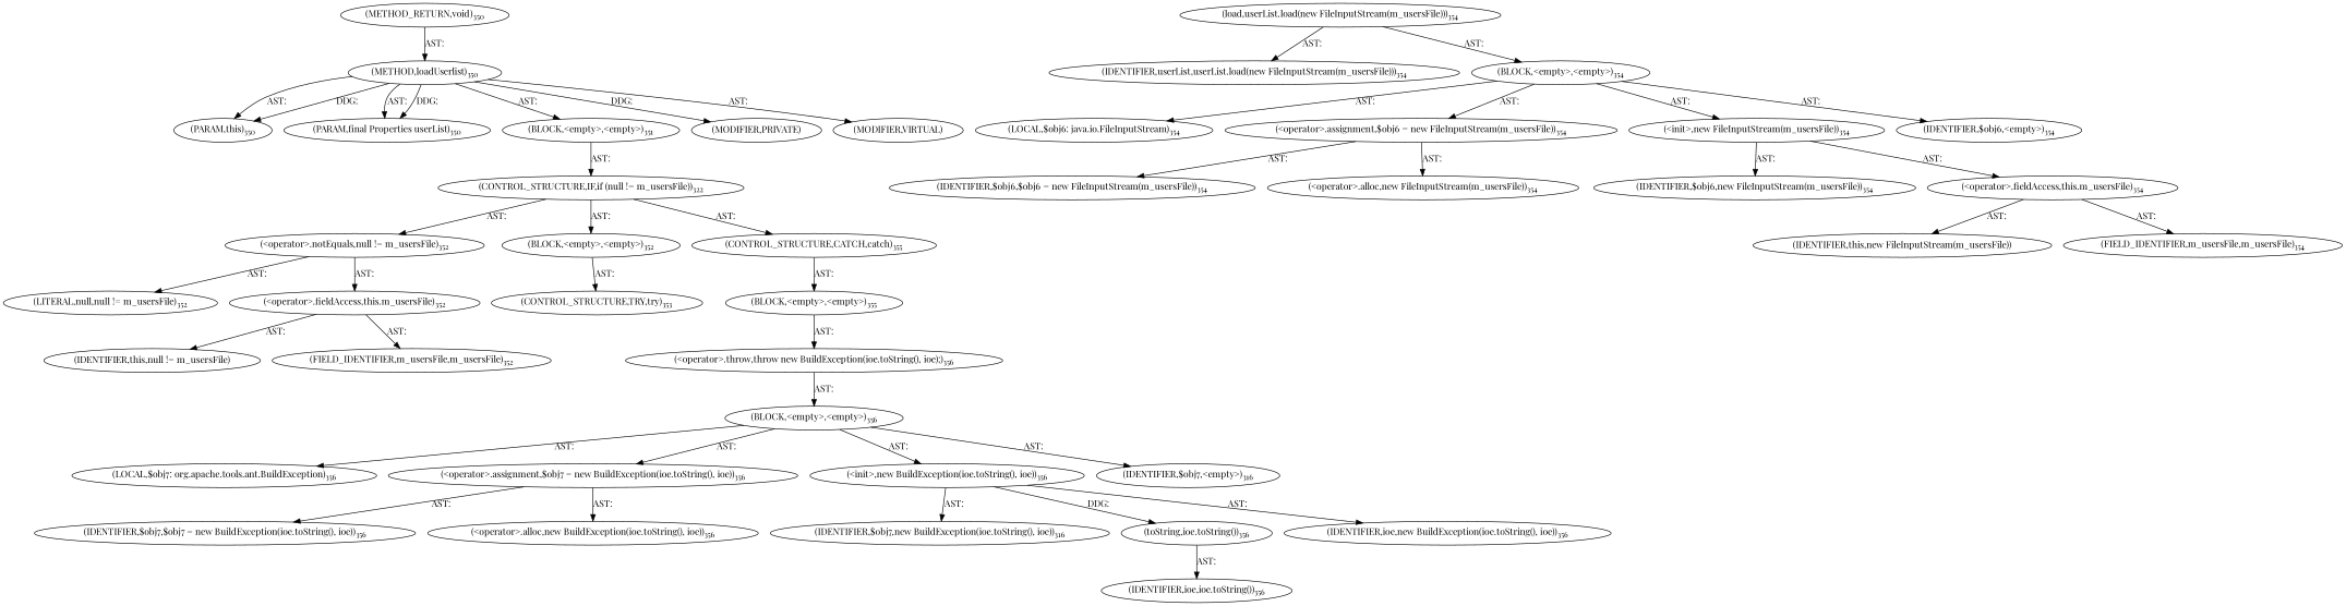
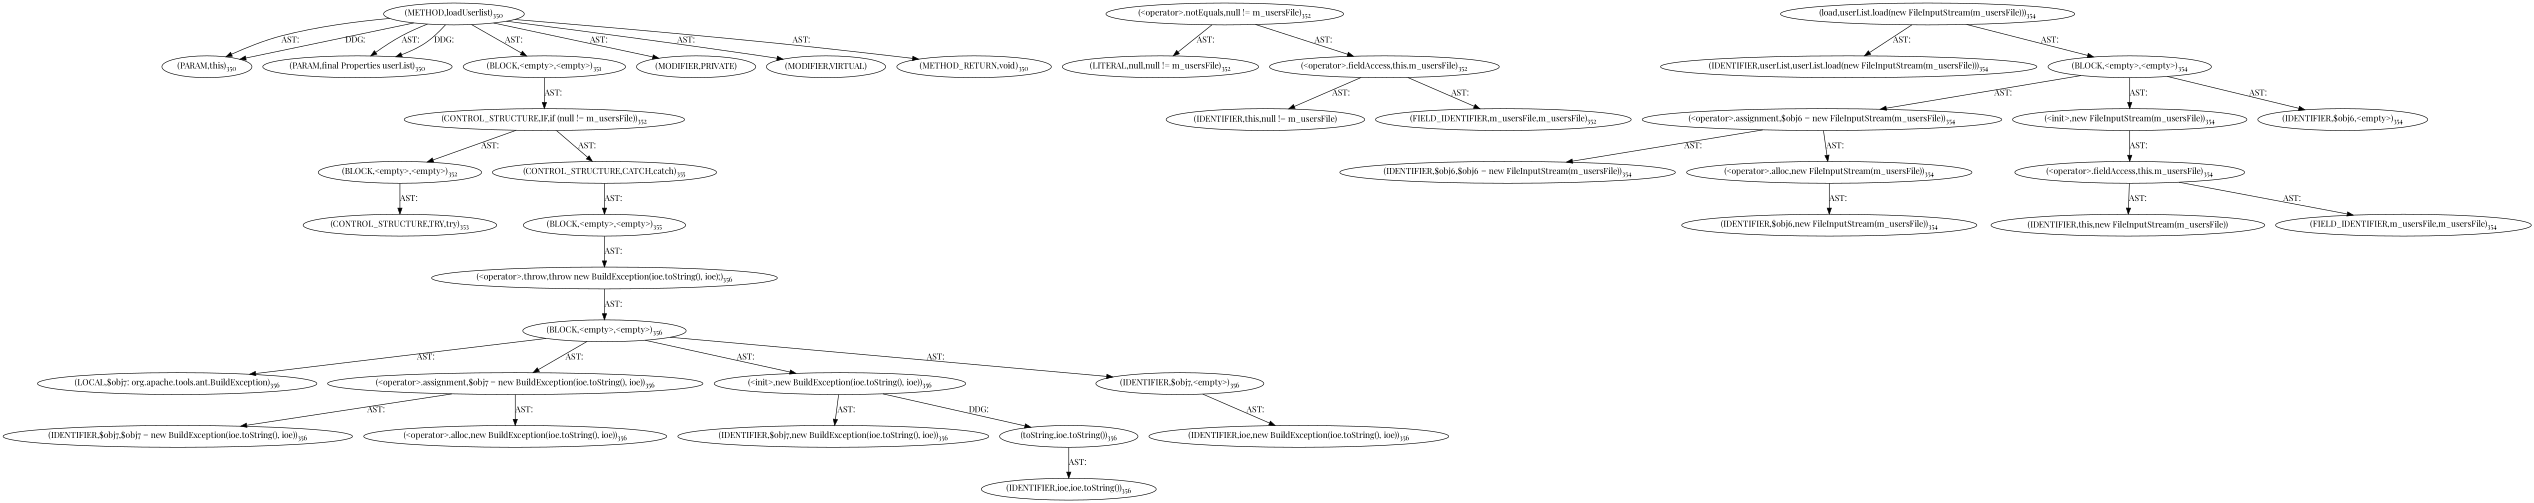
  digraph {
    fontname="Playfair Display"
    node [fontname="Playfair Display"]
    edge [fontname="Playfair Display"]
    n1 [label=<(METHOD,loadUserlist)<SUB>350</SUB>>]
    n2 [label=<(PARAM,this)<SUB>350</SUB>>]
    n3 [label=<(PARAM,final Properties userList)<SUB>350</SUB>>]
    n4 [label=<(BLOCK,&lt;empty&gt;,&lt;empty&gt;)<SUB>351</SUB>>]
    n5 [label=<(MODIFIER,PRIVATE)>]
    n6 [label=<(MODIFIER,VIRTUAL)>]
    n7 [label=<(METHOD_RETURN,void)<SUB>350</SUB>>]
-   n8 [label=<(CONTROL_STRUCTURE,IF,if (null != m_usersFile))<SUB>322</SUB>>]
+   n8 [label=<(CONTROL_STRUCTURE,IF,if (null != m_usersFile))<SUB>352</SUB>>]
    n9 [label=<(&lt;operator&gt;.notEquals,null != m_usersFile)<SUB>352</SUB>>]
    n10 [label=<(BLOCK,&lt;empty&gt;,&lt;empty&gt;)<SUB>352</SUB>>]
    n11 [label=<(CONTROL_STRUCTURE,CATCH,catch)<SUB>355</SUB>>]
    n12 [label=<(LITERAL,null,null != m_usersFile)<SUB>352</SUB>>]
    n13 [label=<(&lt;operator&gt;.fieldAccess,this.m_usersFile)<SUB>352</SUB>>]
    n14 [label=<(CONTROL_STRUCTURE,TRY,try)<SUB>353</SUB>>]
    n15 [label=<(IDENTIFIER,this,null != m_usersFile)>]
    n16 [label=<(FIELD_IDENTIFIER,m_usersFile,m_usersFile)<SUB>352</SUB>>]
    n17 [label=<(BLOCK,&lt;empty&gt;,&lt;empty&gt;)<SUB>355</SUB>>]
    n18 [label=<(load,userList.load(new FileInputStream(m_usersFile)))<SUB>354</SUB>>]
    n19 [label=<(IDENTIFIER,userList,userList.load(new FileInputStream(m_usersFile)))<SUB>354</SUB>>]
    n20 [label=<(BLOCK,&lt;empty&gt;,&lt;empty&gt;)<SUB>354</SUB>>]
-   n21 [label=<(LOCAL,$obj6: java.io.FileInputStream)<SUB>354</SUB>>]
    n22 [label=<(&lt;operator&gt;.assignment,$obj6 = new FileInputStream(m_usersFile))<SUB>354</SUB>>]
    n23 [label=<(&lt;init&gt;,new FileInputStream(m_usersFile))<SUB>354</SUB>>]
    n24 [label=<(IDENTIFIER,$obj6,&lt;empty&gt;)<SUB>354</SUB>>]
    n25 [label=<(IDENTIFIER,$obj6,$obj6 = new FileInputStream(m_usersFile))<SUB>354</SUB>>]
    n26 [label=<(&lt;operator&gt;.alloc,new FileInputStream(m_usersFile))<SUB>354</SUB>>]
    n27 [label=<(IDENTIFIER,$obj6,new FileInputStream(m_usersFile))<SUB>354</SUB>>]
    n28 [label=<(&lt;operator&gt;.fieldAccess,this.m_usersFile)<SUB>354</SUB>>]
    n29 [label=<(IDENTIFIER,this,new FileInputStream(m_usersFile))>]
    n30 [label=<(FIELD_IDENTIFIER,m_usersFile,m_usersFile)<SUB>354</SUB>>]
    n31 [label=<(&lt;operator&gt;.throw,throw new BuildException(ioe.toString(), ioe);)<SUB>356</SUB>>]
    n32 [label=<(BLOCK,&lt;empty&gt;,&lt;empty&gt;)<SUB>356</SUB>>]
    n33 [label=<(LOCAL,$obj7: org.apache.tools.ant.BuildException)<SUB>356</SUB>>]
    n34 [label=<(&lt;operator&gt;.assignment,$obj7 = new BuildException(ioe.toString(), ioe))<SUB>356</SUB>>]
    n35 [label=<(&lt;init&gt;,new BuildException(ioe.toString(), ioe))<SUB>356</SUB>>]
-   n36 [label=<(IDENTIFIER,$obj7,&lt;empty&gt;)<SUB>316</SUB>>]
+   n36 [label=<(IDENTIFIER,$obj7,&lt;empty&gt;)<SUB>356</SUB>>]
    n37 [label=<(IDENTIFIER,$obj7,$obj7 = new BuildException(ioe.toString(), ioe))<SUB>356</SUB>>]
    n38 [label=<(&lt;operator&gt;.alloc,new BuildException(ioe.toString(), ioe))<SUB>356</SUB>>]
-   n39 [label=<(IDENTIFIER,$obj7,new BuildException(ioe.toString(), ioe))<SUB>316</SUB>>]
+   n39 [label=<(IDENTIFIER,$obj7,new BuildException(ioe.toString(), ioe))<SUB>356</SUB>>]
    n40 [label=<(toString,ioe.toString())<SUB>356</SUB>>]
    n41 [label=<(IDENTIFIER,ioe,new BuildException(ioe.toString(), ioe))<SUB>356</SUB>>]
    n42 [label=<(IDENTIFIER,ioe,ioe.toString())<SUB>356</SUB>>]
    n1 -> n2 [label="AST: "]
    n1 -> n2 [label="DDG: "]
    n1 -> n3 [label="AST: "]
    n1 -> n3 [label="DDG: "]
    n1 -> n4 [label="AST: "]
-   n1 -> n5 [label="DDG: "]
+   n1 -> n5 [label="AST: "]
    n1 -> n6 [label="AST: "]
-   n7 -> n1 [label="AST: "]
+   n1 -> n7 [label="AST: "]
    n4 -> n8 [label="AST: "]
-   n8 -> n9 [label="AST: "]
    n8 -> n10 [label="AST: "]
    n8 -> n11 [label="AST: "]
    n9 -> n12 [label="AST: "]
    n9 -> n13 [label="AST: "]
    n10 -> n14 [label="AST: "]
    n11 -> n17 [label="AST: "]
    n13 -> n15 [label="AST: "]
    n13 -> n16 [label="AST: "]
    n17 -> n31 [label="AST: "]
    n18 -> n19 [label="AST: "]
    n18 -> n20 [label="AST: "]
-   n20 -> n21 [label="AST: "]
    n20 -> n22 [label="AST: "]
    n20 -> n23 [label="AST: "]
    n20 -> n24 [label="AST: "]
    n22 -> n25 [label="AST: "]
    n22 -> n26 [label="AST: "]
-   n23 -> n27 [label="AST: "]
+   n26 -> n27 [label="AST: "]
    n23 -> n28 [label="AST: "]
    n28 -> n29 [label="AST: "]
    n28 -> n30 [label="AST: "]
    n31 -> n32 [label="AST: "]
    n32 -> n33 [label="AST: "]
    n32 -> n34 [label="AST: "]
    n32 -> n35 [label="AST: "]
    n32 -> n36 [label="AST: "]
    n34 -> n37 [label="AST: "]
    n34 -> n38 [label="AST: "]
    n35 -> n39 [label="AST: "]
    n35 -> n40 [label="DDG: "]
-   n35 -> n41 [label="AST: "]
+   n36 -> n41 [label="AST: "]
    n40 -> n42 [label="AST: "]
  }
